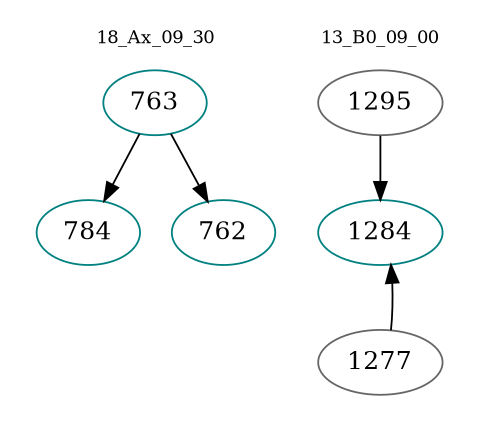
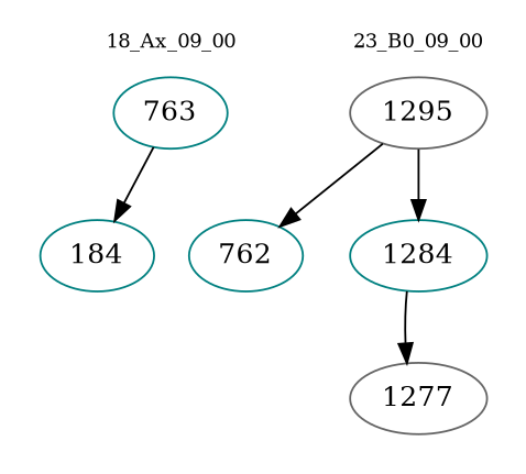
  digraph {
    node [color=teal]
    edge [color=black]
    n1 [label=763]
    n2 [label=762]
-   n3 [label=784]
+   n3 [label=184]
    n4 [label=1284]
    n5 [color=gray40 label=1277]
    n6 [color=gray40 label=1295]
    subgraph cluster_1 {
      color=white
      fontsize=10
-     label="18_Ax_09_30"
+     label="18_Ax_09_00"
      n1
      n2
      n3
    }
    subgraph cluster_2 {
      color=white
      fontsize=10
-     label="13_B0_09_00"
+     label="23_B0_09_00"
      n4
      n5
      n6
    }
-   n1 -> n2
+   n6 -> n2
    n1 -> n3
-   n5 -> n4
+   n4 -> n5
    n6 -> n4
  }
